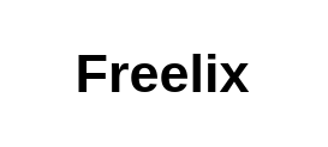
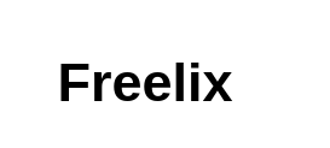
  <mxCell id="0" />
  <mxCell id="1" parent="0" />
- <mxCell id="2" value="&lt;b&gt;&lt;font style=&quot;font-size: 30px;&quot;&gt;Freelix&lt;/font&gt;&lt;/b&gt;" style="text;html=1;align=center;verticalAlign=middle;whiteSpace=wrap;rounded=0;" vertex="1" parent="1"><mxGeometry x="20" y="20" width="140" height="40" as="geometry" /></mxCell>
+ <mxCell id="2" value="&lt;b&gt;&lt;font style=&quot;font-size: 30px;&quot;&gt;Freelix&lt;/font&gt;&lt;/b&gt;" style="text;html=1;align=center;verticalAlign=middle;whiteSpace=wrap;rounded=0;" vertex="1" parent="1"><mxGeometry x="10" y="25" width="140" height="40" as="geometry" /></mxCell>
